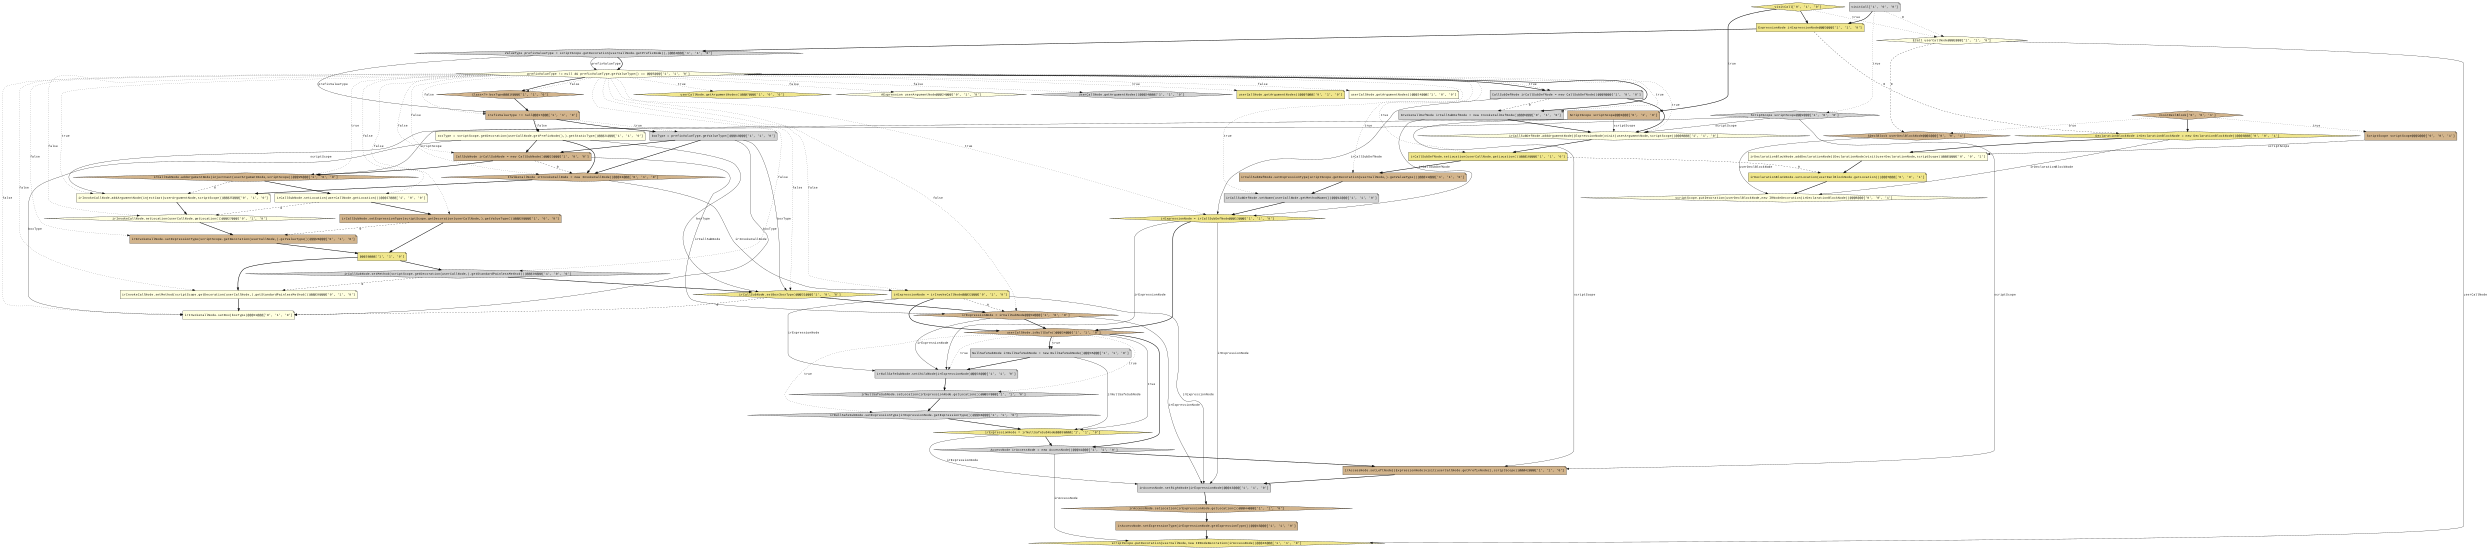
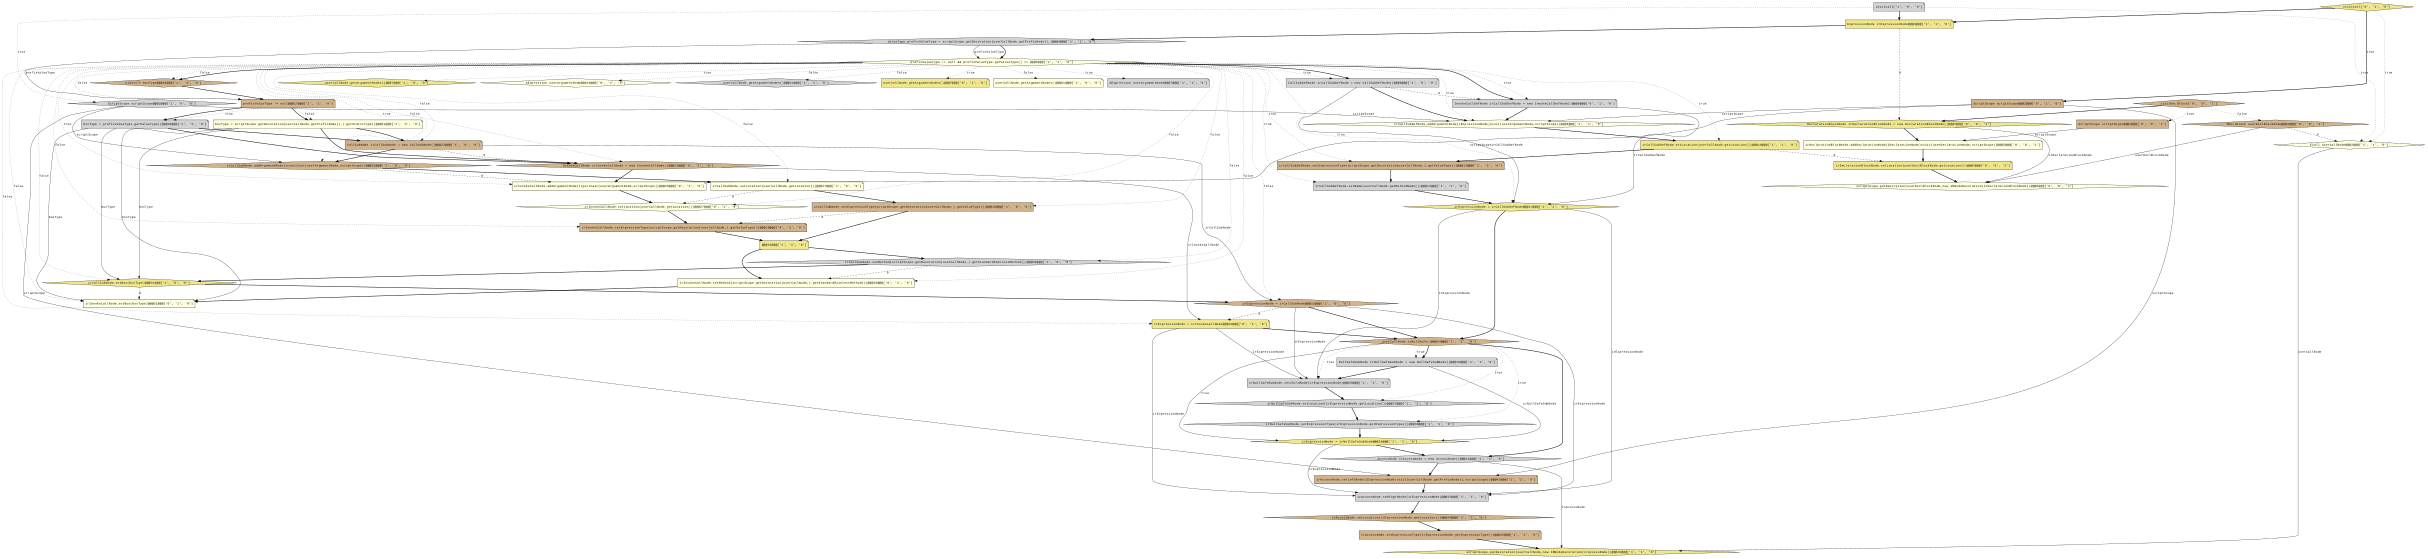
  digraph {
    fontname="Liberation Mono"
    node [fillcolor=tan fontname="Liberation Mono" shape=note style=filled]
    edge [fontname="Liberation Mono" style=bold]
    n1 [fillcolor=lightgrey label="irCallSubNode.setMethod(scriptScope.getDecoration(userCallNode,).getStandardPainlessMethod())@@@30@@@['1', '0', '0']" shape=diamond]
    n2 [fillcolor=lightyellow label="irInvokeCallNode.setMethod(scriptScope.getDecoration(userCallNode,).getStandardPainlessMethod())@@@30@@@['0', '1', '0']"]
    n3 [fillcolor=khaki label="irCallSubNode.setBox(boxType)@@@31@@@['1', '0', '0']" shape=diamond]
    n4 [fillcolor=lightyellow label="irInvokeCallNode.setBox(boxType)@@@31@@@['0', '1', '0']"]
    n5 [label="irExpressionNode = irCallSubNode@@@32@@@['1', '0', '0']" shape=diamond]
    n6 [fillcolor=lightyellow label="irCallSubNode.setLocation(userCallNode.getLocation())@@@27@@@['1', '0', '0']"]
    n7 [fillcolor=lightyellow label="irInvokeCallNode.setLocation(userCallNode.getLocation())@@@27@@@['0', '1', '0']" shape=diamond]
    n8 [label="irCallSubNode.setExpressionType(scriptScope.getDecoration(userCallNode,).getValueType())@@@28@@@['1', '0', '0']"]
    n9 [label="irInvokeCallNode.setExpressionType(scriptScope.getDecoration(userCallNode,).getValueType())@@@28@@@['0', '1', '0']"]
    n10 [fillcolor=khaki label="@@@29@@@['1', '1', '0']"]
    n11 [fillcolor=khaki label="scriptScope.putDecoration(userCallNode,new IRNodeDecoration(irAccessNode))@@@46@@@['1', '1', '0']" shape=diamond]
    n12 [label="irAccessNode.setExpressionType(irExpressionNode.getExpressionType())@@@45@@@['1', '1', '0']"]
    n13 [label="userCallNode.isNullSafe()@@@34@@@['1', '1', '0']" shape=diamond]
    n14 [fillcolor=lightgrey label="NullSafeSubNode irNullSafeSubNode = new NullSafeSubNode()@@@35@@@['1', '1', '0']"]
    n15 [fillcolor=lightgrey label="irNullSafeSubNode.setLocation(irExpressionNode.getLocation())@@@37@@@['1', '1', '0']" shape=diamond]
    n16 [fillcolor=lightgrey label="irNullSafeSubNode.setExpressionType(irExpressionNode.getExpressionType())@@@38@@@['1', '1', '0']" shape=diamond]
    n17 [fillcolor=lightgrey label="irNullSafeSubNode.setChildNode(irExpressionNode)@@@36@@@['1', '1', '0']"]
    n18 [fillcolor=khaki label="irExpressionNode = irNullSafeSubNode@@@39@@@['1', '1', '0']" shape=diamond]
    n19 [fillcolor=lightgrey label="AccessNode irAccessNode = new AccessNode()@@@41@@@['1', '1', '0']" shape=diamond]
    n20 [fillcolor=lightgrey label="irAccessNode.setRightNode(irExpressionNode)@@@43@@@['1', '1', '0']"]
    n21 [label="irAccessNode.setLeftNode((ExpressionNode)visit(userCallNode.getPrefixNode(),scriptScope))@@@42@@@['1', '1', '0']"]
    n22 [label="Class<?> boxType@@@16@@@['1', '1', '0']" shape=diamond]
    n23 [label="prefixValueType != null@@@17@@@['1', '1', '0']"]
    n24 [fillcolor=lightgrey label="boxType = prefixValueType.getValueType()@@@18@@@['1', '1', '0']"]
    n25 [fillcolor=lightyellow label="boxType = scriptScope.getDecoration(userCallNode.getPrefixNode(),).getStaticType()@@@21@@@['1', '1', '0']"]
    n26 [fillcolor=khaki label="irCallSubDefNode.setLocation(userCallNode.getLocation())@@@10@@@['1', '1', '0']"]
    n27 [fillcolor=khaki label="irDeclarationBlockNode.setLocation(userDeclBlockNode.getLocation())@@@7@@@['0', '0', '1']"]
    n28 [label="irCallSubDefNode.setExpressionType(scriptScope.getDecoration(userCallNode,).getValueType())@@@11@@@['1', '1', '0']"]
    n29 [fillcolor=lightyellow label="scriptScope.putDecoration(userDeclBlockNode,new IRNodeDecoration(irDeclarationBlockNode))@@@8@@@['0', '0', '1']" shape=diamond]
    n30 [fillcolor=lightgrey label="irCallSubDefNode.setName(userCallNode.getMethodName())@@@12@@@['1', '1', '0']"]
    n31 [fillcolor=lightyellow label="irDeclarationBlockNode.addDeclarationNode((DeclarationNode)visit(userDeclarationNode,scriptScope))@@@5@@@['0', '0', '1']"]
    n32 [fillcolor=khaki label="DeclarationBlockNode irDeclarationBlockNode = new DeclarationBlockNode()@@@3@@@['0', '0', '1']" shape=diamond]
    n33 [fillcolor=lightgrey label="ValueType prefixValueType = scriptScope.getDecoration(userCallNode.getPrefixNode(),)@@@4@@@['1', '1', '0']" shape=diamond]
    n34 [fillcolor=lightyellow label="prefixValueType != null && prefixValueType.getValueType() == @@@5@@@['1', '1', '0']" shape=diamond]
    n35 [fillcolor=khaki label="userCallNode.getArgumentNodes()@@@7@@@['1', '0', '0']" shape=diamond]
    n36 [label="irCallSubNode.addArgumentNode(injectCast(userArgumentNode,scriptScope))@@@25@@@['1', '0', '0']" shape=diamond]
    n37 [fillcolor=lightyellow label="irCallSubDefNode.addArgumentNode((ExpressionNode)visit(userArgumentNode,scriptScope))@@@8@@@['1', '1', '0']" shape=diamond]
    n38 [fillcolor=lightyellow label="irInvokeCallNode.addArgumentNode(injectCast(userArgumentNode,scriptScope))@@@25@@@['0', '1', '0']"]
    n39 [fillcolor=lightyellow label="AExpression userArgumentNode@@@24@@@['0', '1', '0']" shape=diamond]
    n40 [fillcolor=khaki label="irExpressionNode = irInvokeCallNode@@@32@@@['0', '1', '0']"]
    n41 [label="InvokeCallNode irInvokeCallNode = new InvokeCallNode()@@@23@@@['0', '1', '0']" shape=diamond]
    n42 [fillcolor=lightgrey label="userCallNode.getArgumentNodes()@@@24@@@['1', '1', '0']" shape=diamond]
    n43 [fillcolor=lightgrey label="InvokeCallDefNode irCallSubDefNode = new InvokeCallDefNode()@@@6@@@['0', '1', '0']"]
    n44 [fillcolor=khaki label="irExpressionNode = irCallSubDefNode@@@13@@@['1', '1', '0']" shape=diamond]
    n45 [label="CallSubNode irCallSubNode = new CallSubNode()@@@23@@@['1', '0', '0']"]
    n46 [fillcolor=khaki label="userCallNode.getArgumentNodes()@@@7@@@['0', '1', '0']"]
    n47 [fillcolor=lightyellow label="userCallNode.getArgumentNodes()@@@24@@@['1', '0', '0']"]
+   n48 [fillcolor=lightgrey label="AExpression userArgumentNode@@@7@@@['1', '1', '0']"]
    n49 [fillcolor=lightgrey label="CallSubDefNode irCallSubDefNode = new CallSubDefNode()@@@6@@@['1', '0', '0']"]
    n50 [fillcolor=lightgrey label="ScriptScope scriptScope@@@2@@@['1', '0', '0']" shape=diamond]
    n51 [label="irAccessNode.setLocation(irExpressionNode.getLocation())@@@44@@@['1', '1', '0']" shape=diamond]
    n52 [fillcolor=khaki label="ExpressionNode irExpressionNode@@@3@@@['1', '1', '0']"]
    n53 [label="ScriptScope scriptScope@@@2@@@['0', '0', '1']"]
    n54 [label="visitDeclBlock['0', '0', '1']" shape=diamond]
    n55 [label="SDeclBlock userDeclBlockNode@@@2@@@['0', '0', '1']" shape=diamond]
    n56 [label="ScriptScope scriptScope@@@2@@@['0', '1', '0']"]
    n57 [fillcolor=khaki label="visitCall['0', '1', '0']" shape=diamond]
    n58 [fillcolor=lightyellow label="ECall userCallNode@@@2@@@['1', '1', '0']" shape=diamond]
    n59 [fillcolor=lightgrey label="visitCall['1', '0', '0']"]
    n1 -> n2 [label=0 style=dashed]
    n1 -> n3
    n2 -> n4
    n3 -> n4 [label=0 style=dashed]
    n3 -> n5
    n5 -> n13
    n5 -> n17 [label=irExpressionNode style=solid]
    n5 -> n20 [label=irExpressionNode style=solid]
-   n40 -> n5 [label=0 style=dashed]
+   n5 -> n40 [label=0 style=dashed]
    n6 -> n7 [label=0 style=dashed]
    n6 -> n8
    n7 -> n9
    n8 -> n9 [label=0 style=dashed]
    n8 -> n10
    n9 -> n10
    n10 -> n1
    n10 -> n2
    n12 -> n11
    n13 -> n14
    n13 -> n14 [label=true style=dotted]
    n13 -> n15 [label=true style=dotted]
    n13 -> n16 [label=true style=dotted]
    n13 -> n17 [label=true style=dotted]
    n13 -> n18 [label=true style=solid]
    n13 -> n19
    n14 -> n17
    n14 -> n18 [label=irNullSafeSubNode style=solid]
    n15 -> n16
    n16 -> n18
    n17 -> n15
    n18 -> n19
    n18 -> n20 [label=irExpressionNode style=solid]
    n19 -> n11 [label=irAccessNode style=solid]
    n19 -> n21
    n20 -> n51
    n21 -> n20
    n22 -> n23
    n23 -> n24 [label=true style=dotted]
    n23 -> n24
    n23 -> n25 [label=false style=dotted]
    n23 -> n25
    n24 -> n3 [label=boxType style=solid]
    n24 -> n4 [label=boxType style=solid]
    n24 -> n41
    n24 -> n45
    n25 -> n3 [label=boxType style=solid]
    n25 -> n4 [label=boxType style=solid]
    n25 -> n41
    n25 -> n45
    n26 -> n27 [label=0 style=dashed]
    n26 -> n28
    n27 -> n29
    n28 -> n30
    n30 -> n44
    n31 -> n27
    n32 -> n29 [label=irDeclarationBlockNode style=solid]
    n32 -> n31
    n33 -> n23 [label=prefixValueType style=solid]
    n33 -> n34
    n33 -> n34 [label=prefixValueType style=solid]
    n34 -> n1 [label=false style=dotted]
    n34 -> n2 [label=false style=dotted]
    n34 -> n3 [label=false style=dotted]
    n34 -> n4 [label=false style=dotted]
    n34 -> n5 [label=false style=dotted]
    n34 -> n6 [label=false style=dotted]
    n34 -> n7 [label=false style=dotted]
    n34 -> n8 [label=false style=dotted]
    n34 -> n9 [label=false style=dotted]
    n34 -> n22
    n34 -> n22 [label=false style=dotted]
    n34 -> n23 [label=false style=dotted]
    n34 -> n26 [label=true style=dotted]
    n34 -> n28 [label=true style=dotted]
    n34 -> n30 [label=true style=dotted]
    n34 -> n35 [label=true style=dotted]
    n34 -> n36 [label=true style=dotted]
    n34 -> n37 [label=true style=dotted]
    n34 -> n38 [label=true style=dotted]
    n34 -> n39 [label=false style=dotted]
    n34 -> n40 [label=false style=dotted]
    n34 -> n41 [label=false style=dotted]
    n34 -> n42 [label=false style=dotted]
    n34 -> n43
    n34 -> n43 [label=true style=dotted]
    n34 -> n44 [label=true style=dotted]
    n34 -> n45 [label=false style=dotted]
    n34 -> n46 [label=true style=dotted]
    n34 -> n47 [label=false style=dotted]
+   n34 -> n48 [label=true style=dotted]
    n34 -> n49
    n34 -> n49 [label=true style=dotted]
    n36 -> n6
    n36 -> n38 [label=0 style=dashed]
    n37 -> n26
    n38 -> n7
    n40 -> n13
    n40 -> n17 [label=irExpressionNode style=solid]
    n40 -> n20 [label=irExpressionNode style=solid]
    n41 -> n38
    n41 -> n40 [label=irInvokeCallNode style=solid]
    n43 -> n37
    n43 -> n44 [label=irCallSubDefNode style=solid]
    n44 -> n13
    n44 -> n17 [label=irExpressionNode style=solid]
    n44 -> n20 [label=irExpressionNode style=solid]
    n45 -> n5 [label=irCallSubNode style=solid]
    n45 -> n36
    n45 -> n41 [label=0 style=dashed]
    n49 -> n37
    n49 -> n43 [label=0 style=dashed]
    n49 -> n44 [label=irCallSubDefNode style=solid]
    n50 -> n21 [label=scriptScope style=solid]
    n50 -> n36 [label=scriptScope style=solid]
    n50 -> n37 [label=scriptScope style=solid]
    n51 -> n12
    n52 -> n32 [label=0 style=dashed]
    n52 -> n33
    n53 -> n31 [label=scriptScope style=solid]
    n54 -> n32
    n54 -> n53 [label=true style=dotted]
-   n54 -> n55 [label=true style=dotted]
+   n54 -> n55 [label=false style=dotted]
    n55 -> n29 [label=userDeclBlockNode style=solid]
    n56 -> n21 [label=scriptScope style=solid]
    n56 -> n37 [label=scriptScope style=solid]
    n56 -> n38 [label=scriptScope style=solid]
    n57 -> n52
    n57 -> n56 [label=true]
    n57 -> n58 [label=true style=dotted]
    n58 -> n11 [label=userCallNode style=solid]
-   n58 -> n55 [label=0 style=dashed]
+   n55 -> n58 [label=0 style=dashed]
    n59 -> n50 [label=true style=dotted]
    n59 -> n52
-   n59 -> n58 [label=0 style=dotted]
+   n59 -> n58 [label=true style=dotted]
  }
